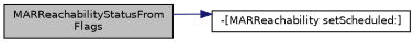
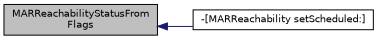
  digraph {
    rankdir=LR
    node [color=black fontname=Helvetica fontsize=10 shape=record style=filled]
    n1 [fillcolor=grey75 fontcolor=black height=0.2 label="MARReachabilityStatusFrom\lFlags" width=0.4]
    n2 [fillcolor=white height=0.2 label="-[MARReachability setScheduled:]" width=0.4]
-   n2 -> n1 [color=midnightblue dir=back fontname=Helvetica fontsize=10 labelfontname=Helvetica labelfontsize=10 style=solid]
+   n1 -> n2 [color=midnightblue dir=back fontname=Helvetica fontsize=10 labelfontname=Helvetica labelfontsize=10 style=solid]
  }
